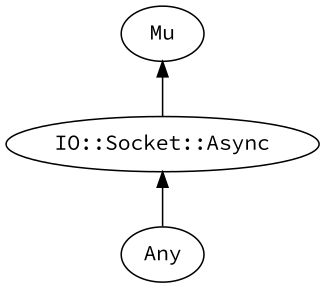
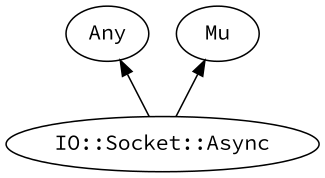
  digraph {
    bgcolor="#FFFFFF"
    fontname="Source Code Pro"
    rankdir=BT
    splines=polyline
    node [color="#000000" fontcolor="#000000" fontname="Source Code Pro"]
    edge [color="#000000" fontname="Source Code Pro"]
    "IO::Socket::Async"
    Any
    Mu
-   Any -> "IO::Socket::Async"
+   "IO::Socket::Async" -> Any
    "IO::Socket::Async" -> Mu
  }
